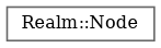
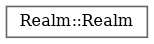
  digraph {
    rankdir=LR
    fontname="DejaVu Serif"
-   n1 [color=grey40 fillcolor=white fontname="DejaVu Serif" fontsize=10 height=0.2 label="Realm::Node" shape=box style=filled width=0.4]
+   n1 [color=grey40 fillcolor=white fontname="DejaVu Serif" fontsize=10 height=0.2 label="Realm::Realm" shape=box style=filled width=0.4]
  }
